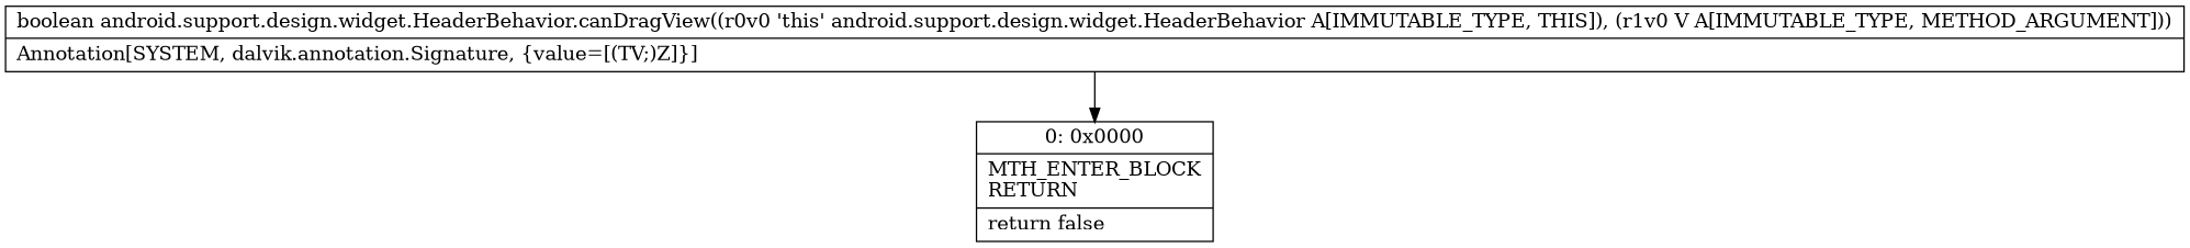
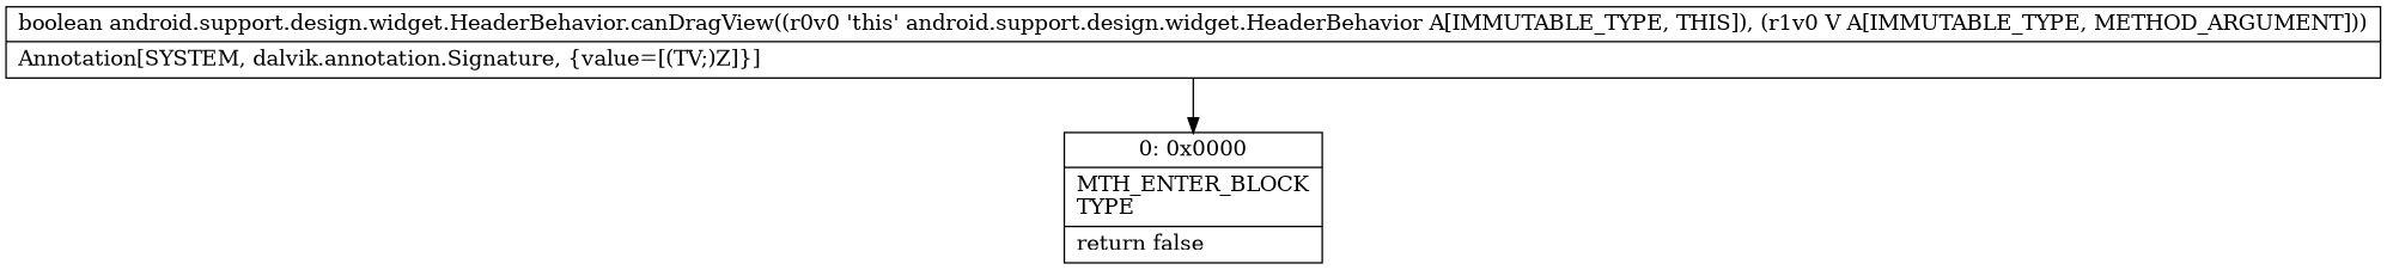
  digraph {
    node [shape=record]
-   n1 [label="{0\:\ 0x0000|MTH_ENTER_BLOCK\lRETURN\l|return false\l}"]
+   n1 [label="{0\:\ 0x0000|MTH_ENTER_BLOCK\lTYPE\l|return false\l}"]
    n2 [label="{boolean android.support.design.widget.HeaderBehavior.canDragView((r0v0 'this' android.support.design.widget.HeaderBehavior A[IMMUTABLE_TYPE, THIS]), (r1v0 V A[IMMUTABLE_TYPE, METHOD_ARGUMENT]))  | Annotation[SYSTEM, dalvik.annotation.Signature, \{value=[(TV;)Z]\}]\l}"]
    n2 -> n1
  }
